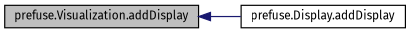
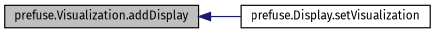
  digraph {
    rankdir=LR
    fontname="Fira Sans"
    node [color=black fontname="Fira Sans" fontsize=10 shape=record style=filled]
    n1 [fillcolor=grey75 fontcolor=black height=0.2 label="prefuse.Visualization.addDisplay" width=0.4]
-   n2 [fillcolor=white height=0.2 label="prefuse.Display.addDisplay" width=0.4]
+   n2 [fillcolor=white height=0.2 label="prefuse.Display.setVisualization" width=0.4]
    n1 -> n2 [color=midnightblue dir=back fontname="Fira Sans" fontsize=10 labelfontname=Helvetica labelfontsize=10 style=solid]
  }
